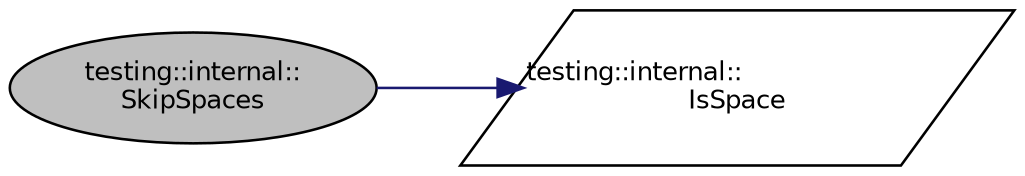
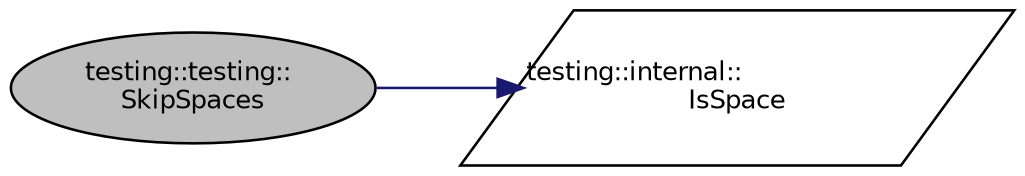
  digraph {
    rankdir=LR
    node [color=black fontname=Helvetica fontsize=10]
-   n1 [fillcolor=grey75 fontcolor=black height=0.2 label="testing::internal::\lSkipSpaces" shape=ellipse style=filled width=0.4]
+   n1 [fillcolor=grey75 fontcolor=black height=0.2 label="testing::testing::\lSkipSpaces" shape=ellipse style=filled width=0.4]
    n2 [height=0.2 label="testing::internal::\lIsSpace" shape=parallelogram width=0.4]
    n1 -> n2 [color=midnightblue fontname=Helvetica fontsize=10 labelfontname=Helvetica labelfontsize=10 style=solid]
  }
